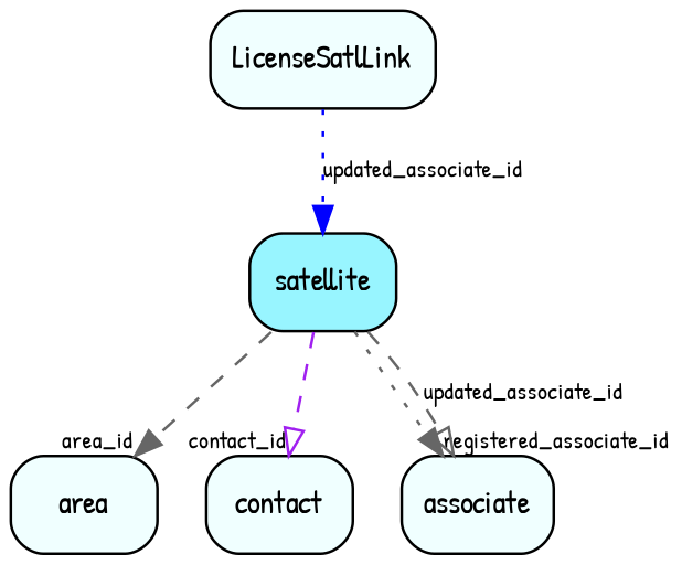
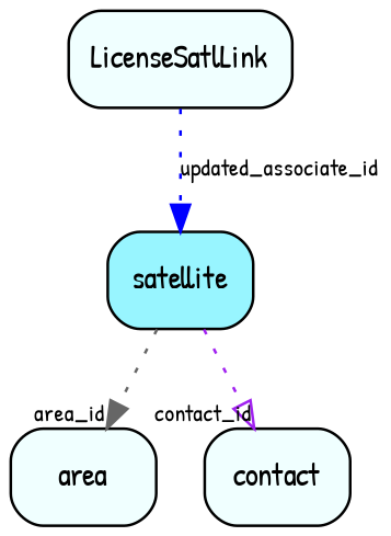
  digraph {
    fontname="Patrick Hand"
    node [fillcolor=azure1 fontname="Patrick Hand" fontsize=12 shape=box style="rounded, filled"]
    edge [arrowhead=normal color=gray40 fontname="Patrick Hand" fontsize=9 style=dotted]
    satellite [fillcolor=cadetblue1]
    area
    contact
-   associate
    LicenseSatlLink
-   satellite -> area [headlabel=area_id style=dashed]
-   satellite -> contact [arrowhead=onormal color=purple headlabel=contact_id style=dashed]
-   satellite -> associate [headlabel=registered_associate_id]
-   satellite -> associate [arrowhead=onormal label=updated_associate_id style=dashed]
+   satellite -> area [headlabel=area_id]
+   satellite -> contact [arrowhead=onormal color=purple headlabel=contact_id]
    LicenseSatlLink -> satellite [color=blue label=updated_associate_id]
  }
